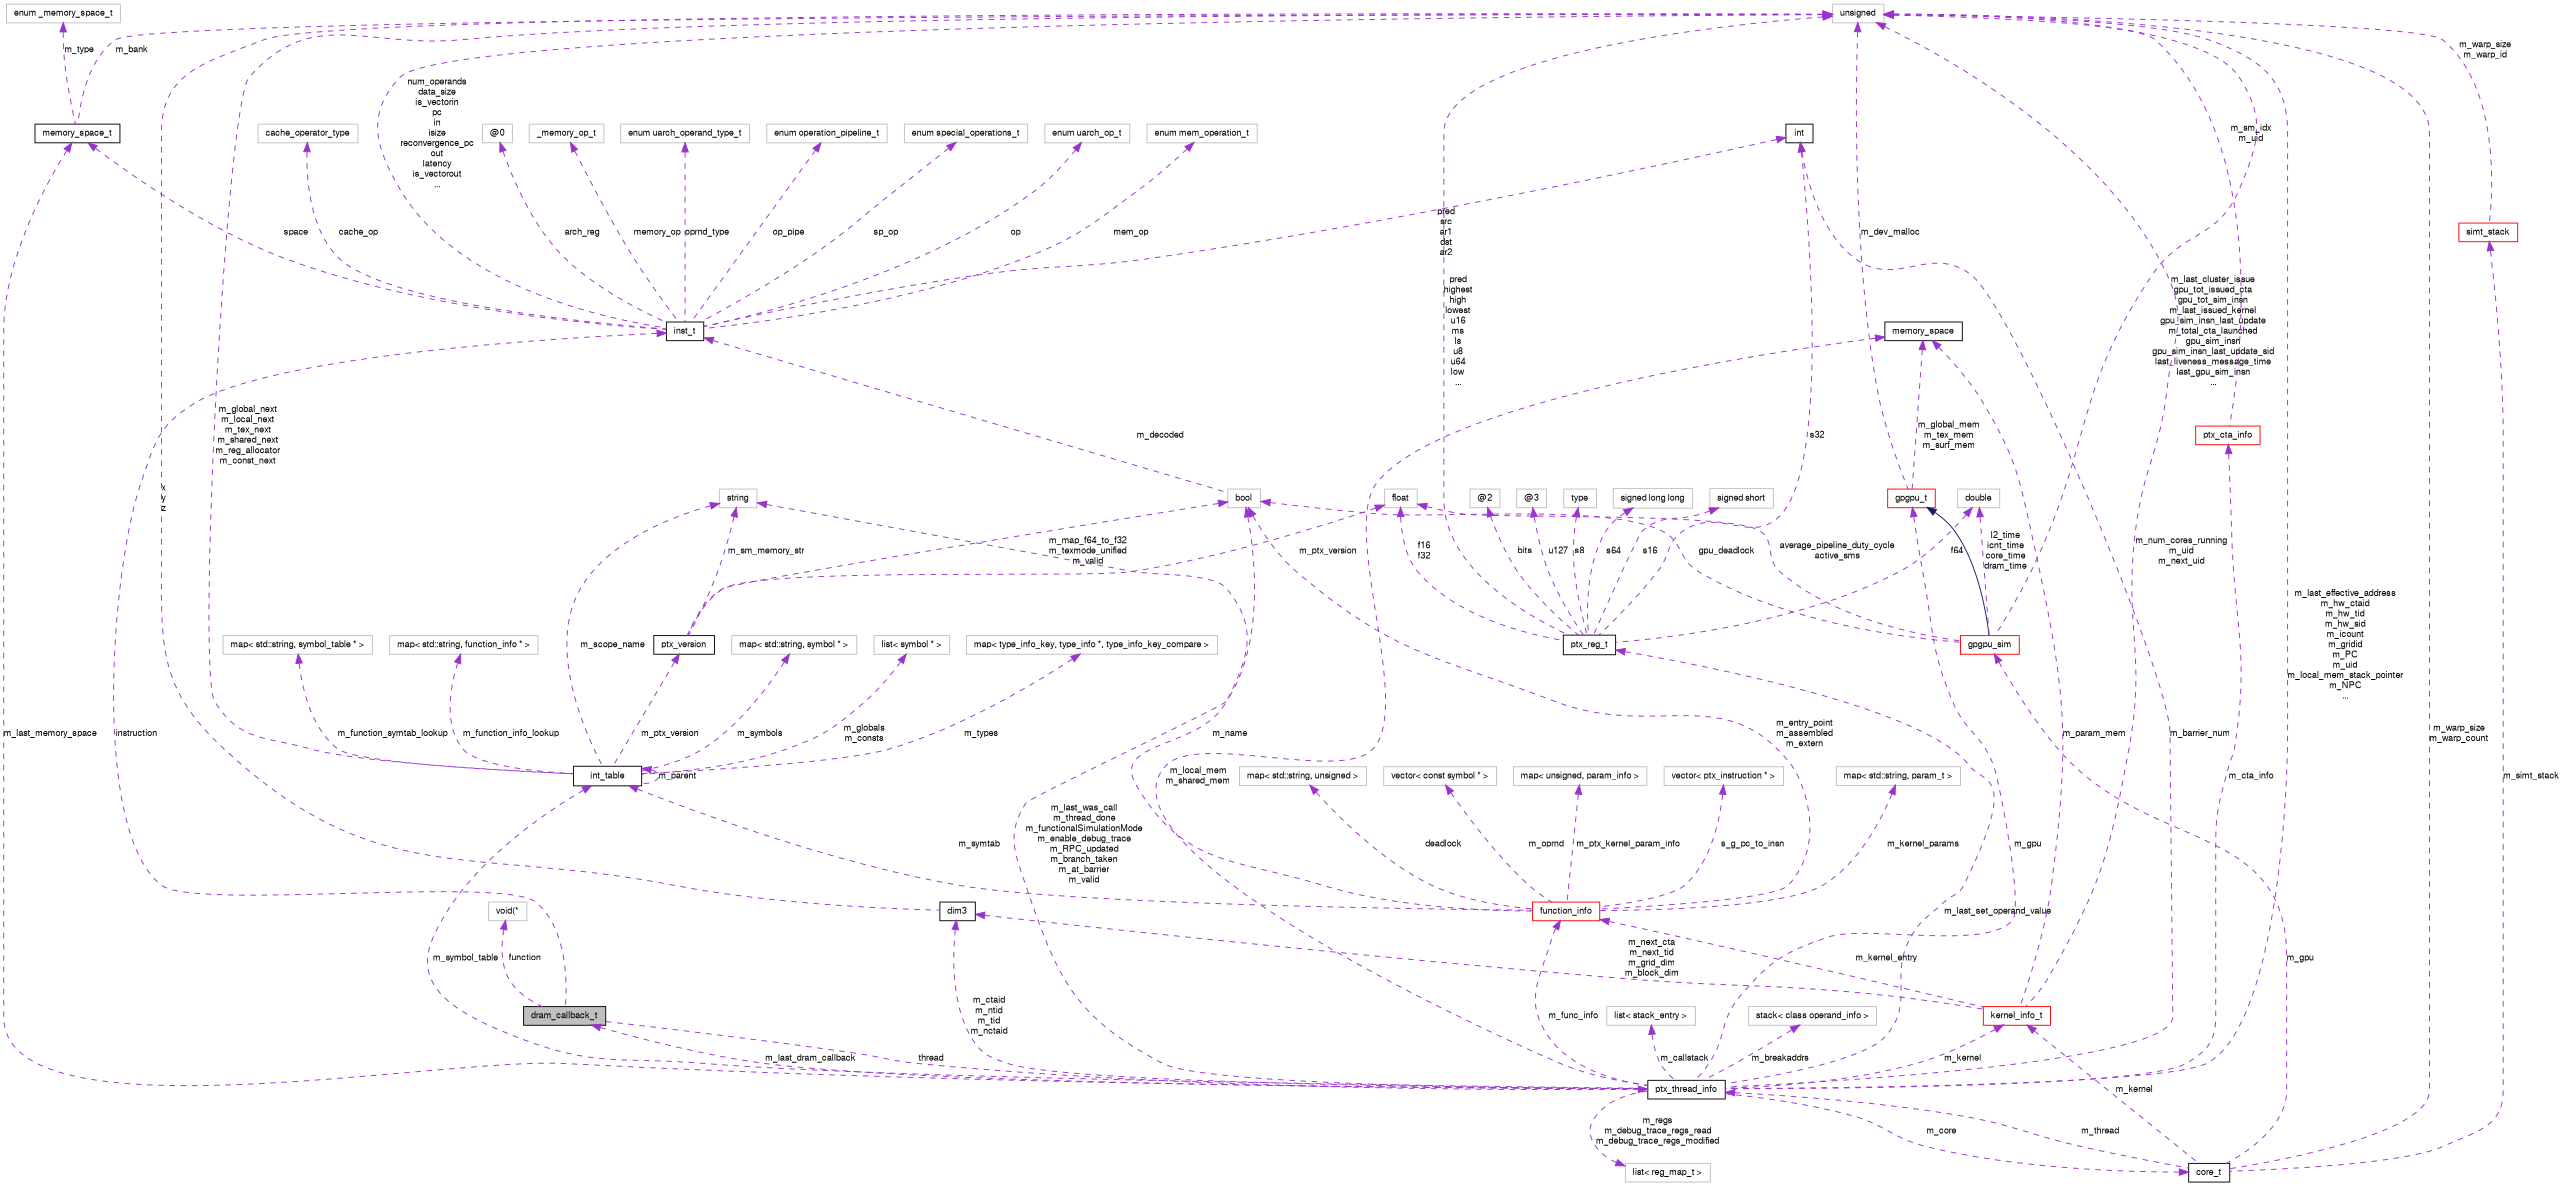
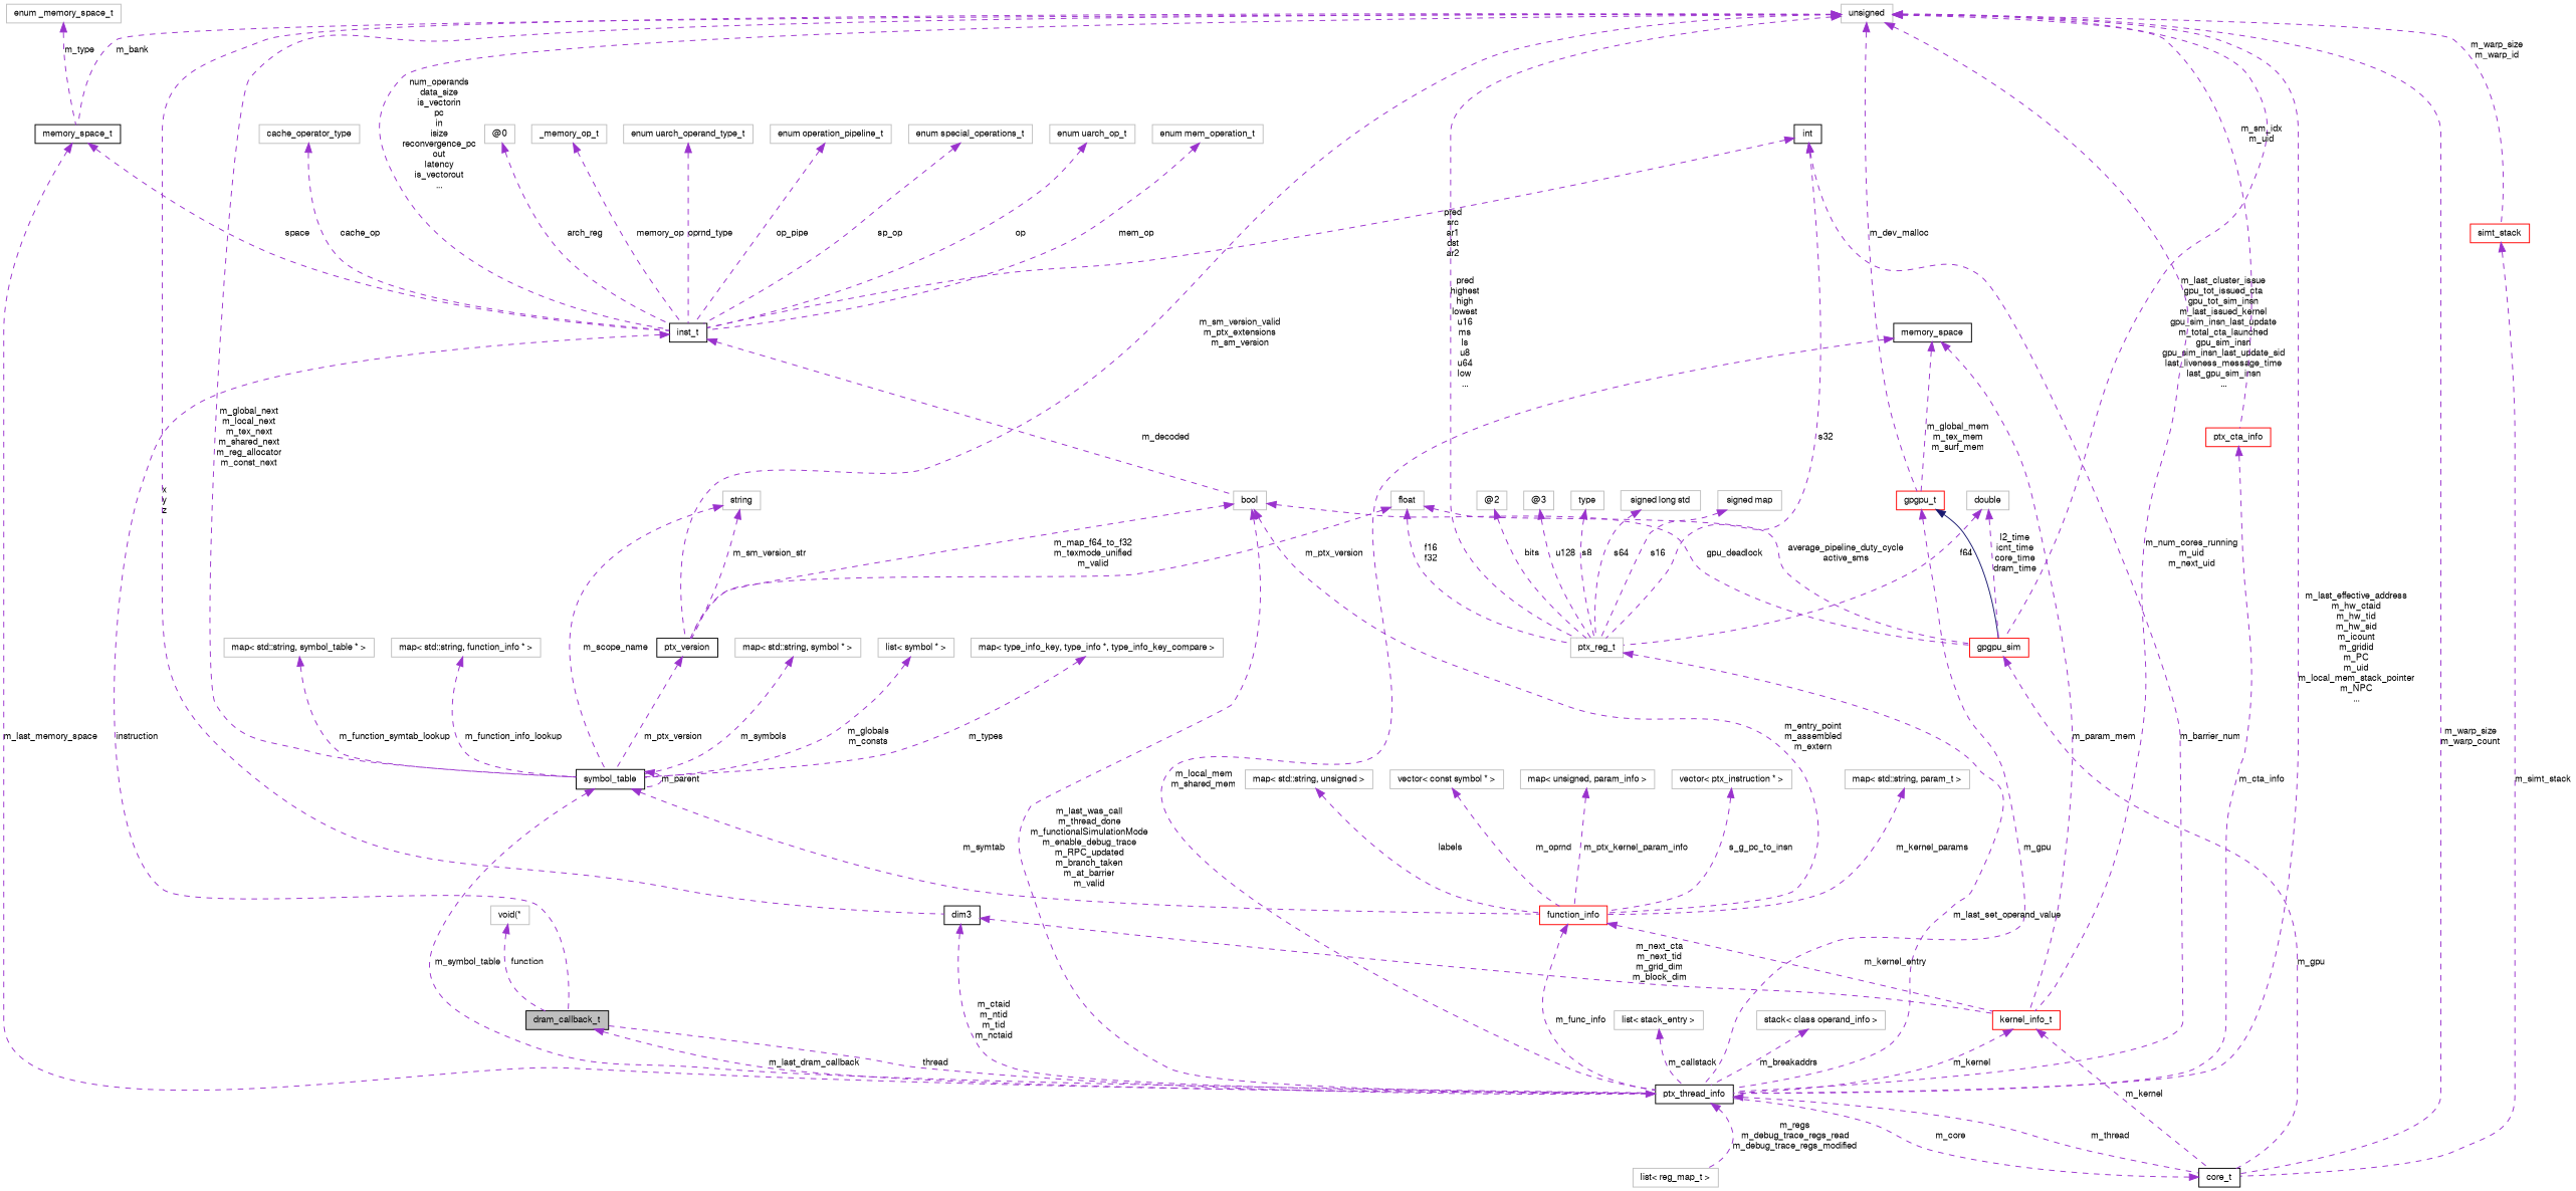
  digraph {
    rankdir=TB
    node [color=grey75 fontname=FreeSans fontsize=10 shape=record]
    edge [color=darkorchid3 dir=back fontname=FreeSans fontsize=10 labelfontname=FreeSans labelfontsize=10 style=dashed]
    n1 [color=black fillcolor=grey75 fontcolor=black height=0.2 label=dram_callback_t style=filled width=0.4]
    n2 [color=black height=0.2 label=ptx_thread_info width=0.4]
    n3 [color=black height=0.2 label=core_t width=0.4]
    n4 [height=0.2 label="void(*" width=0.4]
    n5 [color=black height=0.2 label=inst_t width=0.4]
    n6 [height=0.2 label=bool width=0.4]
    n7 [height=0.2 label="@0" width=0.4]
    n8 [height=0.2 label="enum special_operations_t" width=0.4]
    n9 [height=0.2 label="enum uarch_op_t" width=0.4]
    n10 [height=0.2 label="enum mem_operation_t" width=0.4]
    n11 [height=0.2 label=cache_operator_type width=0.4]
    n12 [color=black height=0.2 label=memory_space_t width=0.4]
    n13 [height=0.2 label="enum _memory_space_t" width=0.4]
    n14 [height=0.2 label=unsigned width=0.4]
-   n15 [color=black height=0.2 label=int_table width=0.4]
+   n15 [color=black height=0.2 label=symbol_table width=0.4]
    n16 [color=black height=0.2 label=ptx_version width=0.4]
    n17 [color=red height=0.2 label=simt_stack width=0.4]
    n18 [color=red height=0.2 label=gpgpu_sim width=0.4]
    n19 [color=red height=0.2 label=gpgpu_t width=0.4]
    n20 [color=red height=0.2 label=kernel_info_t width=0.4]
    n21 [color=black height=0.2 label=dim3 width=0.4]
-   n22 [color=black height=0.2 label=ptx_reg_t width=0.4]
+   n22 [height=0.2 label=ptx_reg_t width=0.4]
    n23 [color=red height=0.2 label=ptx_cta_info width=0.4]
    n24 [color=red height=0.2 label=function_info width=0.4]
    n25 [color=black height=0.2 label=int width=0.4]
    n26 [height=0.2 label=_memory_op_t width=0.4]
    n27 [height=0.2 label="enum uarch_operand_type_t" width=0.4]
    n28 [height=0.2 label="enum operation_pipeline_t" width=0.4]
    n29 [height=0.2 label="list\< stack_entry \>" width=0.4]
    n30 [height=0.2 label="map\< std::string, symbol * \>" width=0.4]
    n31 [height=0.2 label="list\< symbol * \>" width=0.4]
    n32 [height=0.2 label="map\< type_info_key, type_info *, type_info_key_compare \>" width=0.4]
    n33 [height=0.2 label=float width=0.4]
    n34 [height=0.2 label=string width=0.4]
    n35 [height=0.2 label="map\< std::string, symbol_table * \>" width=0.4]
    n36 [height=0.2 label="map\< std::string, function_info * \>" width=0.4]
    n37 [color=black height=0.2 label=memory_space width=0.4]
    n38 [height=0.2 label=double width=0.4]
    n39 [height=0.2 label="map\< std::string, param_t \>" width=0.4]
    n40 [height=0.2 label="map\< std::string, unsigned \>" width=0.4]
    n41 [height=0.2 label="vector\< const symbol * \>" width=0.4]
    n42 [height=0.2 label="map\< unsigned, param_info \>" width=0.4]
    n43 [height=0.2 label="vector\< ptx_instruction * \>" width=0.4]
    n44 [height=0.2 label="@2" width=0.4]
    n45 [height=0.2 label="@3" width=0.4]
    n46 [height=0.2 label=type width=0.4]
-   n47 [height=0.2 label="signed long long" width=0.4]
-   n48 [height=0.2 label="signed short" width=0.4]
+   n47 [height=0.2 label="signed long std" width=0.4]
+   n48 [height=0.2 label="signed map" width=0.4]
    n49 [height=0.2 label="stack\< class operand_info \>" width=0.4]
    n50 [height=0.2 label="list\< reg_map_t \>" width=0.4]
    n1 -> n2 [label=m_last_dram_callback]
    n2 -> n1 [label=thread]
    n2 -> n3 [label=m_thread]
    n3 -> n2 [label=m_core]
    n4 -> n1 [label=function]
    n5 -> n1 [label=instruction]
    n5 -> n6 [label=m_decoded]
    n6 -> n2 [label="m_last_was_call\nm_thread_done\nm_functionalSimulationMode\nm_enable_debug_trace\nm_RPC_updated\nm_branch_taken\nm_at_barrier\nm_valid"]
    n6 -> n16 [label="m_map_f64_to_f32\nm_texmode_unified\nm_valid"]
    n6 -> n18 [label=gpu_deadlock]
    n6 -> n24 [label="m_entry_point\nm_assembled\nm_extern"]
    n7 -> n5 [label=arch_reg]
    n8 -> n5 [label=sp_op]
    n9 -> n5 [label=op]
    n10 -> n5 [label=mem_op]
    n11 -> n5 [label=cache_op]
    n12 -> n2 [label=m_last_memory_space]
    n12 -> n5 [label=space]
    n13 -> n12 [label=m_type]
    n14 -> n2 [label="m_last_effective_address\nm_hw_ctaid\nm_hw_tid\nm_hw_sid\nm_icount\nm_gridid\nm_PC\nm_uid\nm_local_mem_stack_pointer\nm_NPC\n..."]
    n14 -> n3 [label="m_warp_size\nm_warp_count"]
    n14 -> n5 [label="num_operands\ndata_size\nis_vectorin\npc\nin\nisize\nreconvergence_pc\nout\nlatency\nis_vectorout\n..."]
    n14 -> n12 [label=m_bank]
    n14 -> n15 [label="m_global_next\nm_local_next\nm_tex_next\nm_shared_next\nm_reg_allocator\nm_const_next"]
+   n14 -> n16 [label="m_sm_version_valid\nm_ptx_extensions\nm_sm_version"]
    n14 -> n17 [label="m_warp_size\nm_warp_id"]
    n14 -> n18 [label="m_last_cluster_issue\ngpu_tot_issued_cta\ngpu_tot_sim_insn\nm_last_issued_kernel\ngpu_sim_insn_last_update\nm_total_cta_launched\ngpu_sim_insn\ngpu_sim_insn_last_update_sid\nlast_liveness_message_time\nlast_gpu_sim_insn\n..."]
    n14 -> n19 [label=m_dev_malloc]
    n14 -> n20 [label="m_num_cores_running\nm_uid\nm_next_uid"]
    n14 -> n21 [label="x\ny\nz"]
    n14 -> n22 [label="pred\nhighest\nhigh\nlowest\nu16\nms\nls\nu8\nu64\nlow\n..."]
    n14 -> n23 [label="m_sm_idx\nm_uid"]
    n15 -> n2 [label=m_symbol_table]
    n15 -> n15 [label=m_parent]
    n15 -> n24 [label=m_symtab]
    n16 -> n15 [label=m_ptx_version]
    n17 -> n3 [label=m_simt_stack]
    n18 -> n3 [label=m_gpu]
    n19 -> n2 [label=m_gpu]
    n19 -> n18 [color=midnightblue style=solid]
    n20 -> n2 [label=m_kernel]
    n20 -> n3 [label=m_kernel]
    n21 -> n2 [label="m_ctaid\nm_ntid\nm_tid\nm_nctaid"]
    n21 -> n20 [label="m_next_cta\nm_next_tid\nm_grid_dim\nm_block_dim"]
    n22 -> n2 [label=m_last_set_operand_value]
    n23 -> n2 [label=m_cta_info]
    n24 -> n2 [label=m_func_info]
    n24 -> n20 [label=m_kernel_entry]
    n25 -> n2 [label=m_barrier_num]
    n25 -> n5 [label="pred\nsrc\nar1\ndst\nar2"]
    n25 -> n22 [label=s32]
    n26 -> n5 [label=memory_op]
    n27 -> n5 [label=oprnd_type]
    n28 -> n5 [label=op_pipe]
    n29 -> n2 [label=m_callstack]
    n30 -> n15 [label=m_symbols]
    n31 -> n15 [label="m_globals\nm_consts"]
    n32 -> n15 [label=m_types]
    n33 -> n16 [label=m_ptx_version]
    n33 -> n18 [label="average_pipeline_duty_cycle\nactive_sms"]
    n33 -> n22 [label="f16\nf32"]
    n34 -> n15 [label=m_scope_name]
-   n34 -> n16 [label=m_sm_memory_str]
-   n34 -> n24 [label=m_name]
+   n34 -> n16 [label=m_sm_version_str]
    n35 -> n15 [label=m_function_symtab_lookup]
    n36 -> n15 [label=m_function_info_lookup]
    n37 -> n2 [label="m_local_mem\nm_shared_mem"]
    n37 -> n19 [label="m_global_mem\nm_tex_mem\nm_surf_mem"]
    n37 -> n20 [label=m_param_mem]
    n38 -> n18 [label="l2_time\nicnt_time\ncore_time\ndram_time"]
    n38 -> n22 [label=f64]
    n39 -> n24 [label=m_kernel_params]
-   n40 -> n24 [label=deadlock]
+   n40 -> n24 [label=labels]
    n41 -> n24 [label=m_oprnd]
    n42 -> n24 [label=m_ptx_kernel_param_info]
    n43 -> n24 [label=s_g_pc_to_insn]
    n44 -> n22 [label=bits]
-   n45 -> n22 [label=u127]
+   n45 -> n22 [label=u128]
    n46 -> n22 [label=s8]
    n47 -> n22 [label=s64]
    n48 -> n22 [label=s16]
    n49 -> n2 [label=m_breakaddrs]
-   n50 -> n2 [label="m_regs\nm_debug_trace_regs_read\nm_debug_trace_regs_modified"]
+   n2 -> n50 [label="m_regs\nm_debug_trace_regs_read\nm_debug_trace_regs_modified"]
  }
